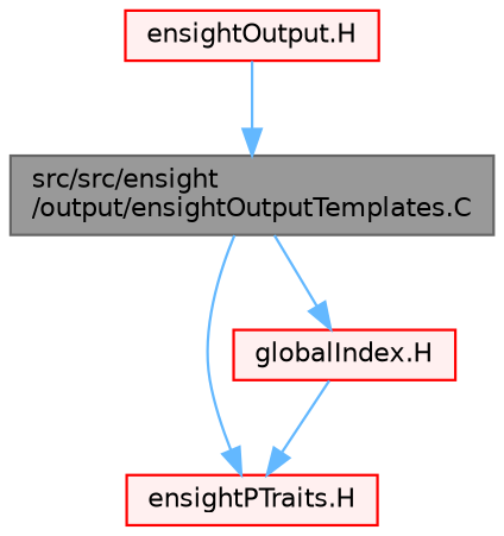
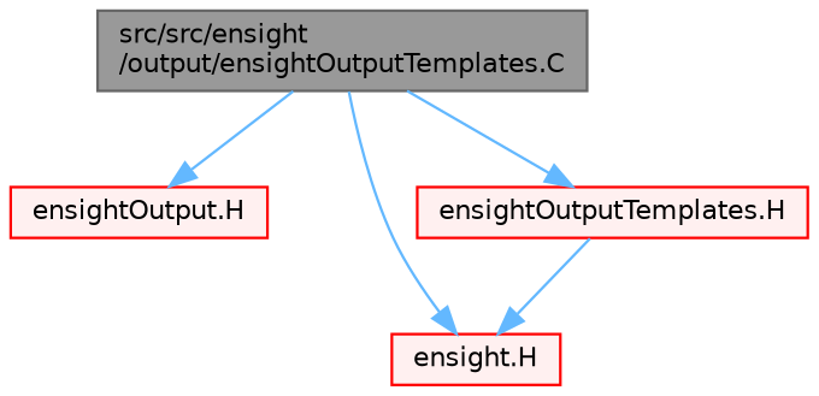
  digraph {
    node [color=red fillcolor="#FFF0F0" fontname=Helvetica fontsize=10 shape=box style=filled]
    edge [color=steelblue1 fontname=Helvetica fontsize=10 labelfontname=Helvetica labelfontsize=10 style=solid]
    n1 [color=gray40 fillcolor=grey60 fontcolor=black height=0.2 label="src/src/ensight\l/output/ensightOutputTemplates.C" width=0.4]
    n2 [height=0.2 label="ensightOutput.H" width=0.4]
-   n3 [height=0.2 label="ensightPTraits.H" width=0.4]
-   n4 [height=0.2 label="globalIndex.H" width=0.4]
-   n2 -> n1
+   n3 [height=0.2 label="ensight.H" width=0.4]
+   n4 [height=0.2 label="ensightOutputTemplates.H" width=0.4]
+   n1 -> n2
    n1 -> n3
    n1 -> n4
    n4 -> n3
  }
